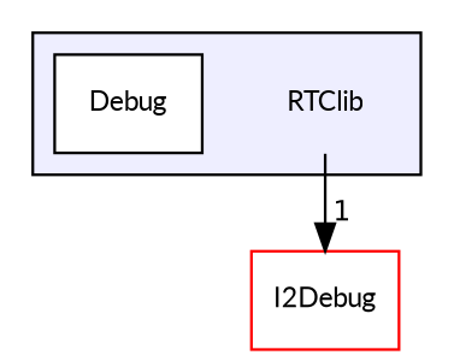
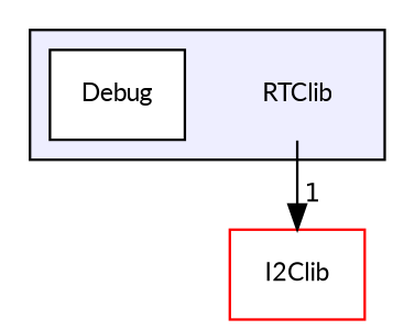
  digraph {
    compound=true
    fontname=Lato
    node [fontname=Lato fontsize=10 shape=box fillcolor=white style=filled]
    n1 [label=RTClib shape=plaintext fillcolor="" style=""]
    n2 [color=black label=Debug]
-   n3 [color=red label=I2Debug]
+   n3 [color=red label=I2Clib]
    subgraph cluster_1 {
      bgcolor="#eeeeff"
      pencolor=black
      n1
      n2
    }
    n1 -> n3 [headlabel=1 labeldistance=1.5 labelfontname=Helvetica labelfontsize=10 fontname=Lato]
  }
